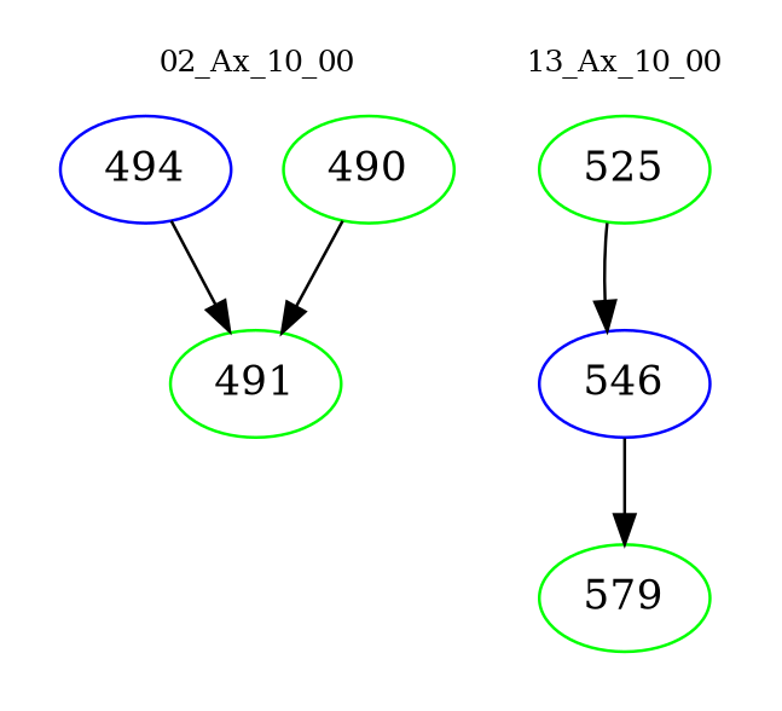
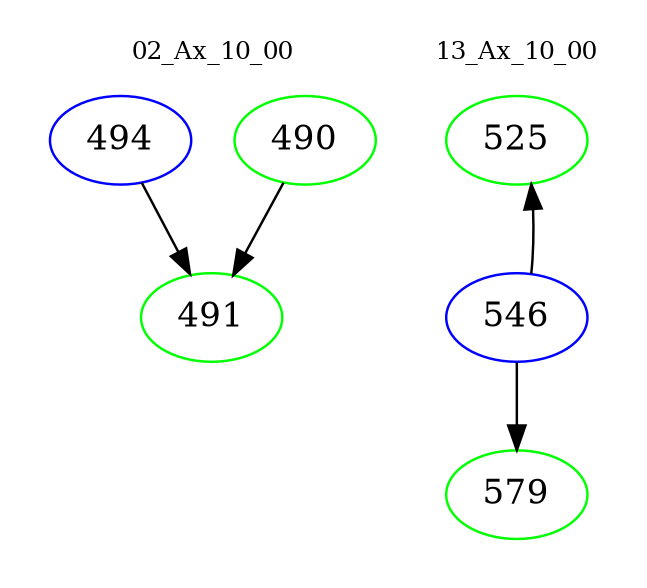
  digraph {
    node [color=green]
    edge [color=black]
    n1 [label=490]
    n2 [color=blue label=494]
    n3 [label=491]
    n4 [label=525]
    n5 [color=blue label=546]
    n6 [label=579]
    subgraph cluster_1 {
      color=white
      fontsize=10
      label="02_Ax_10_00"
      n1
      n2
      n3
    }
    subgraph cluster_2 {
      color=white
      fontsize=10
      label="13_Ax_10_00"
      n4
      n5
      n6
    }
    n1 -> n3
    n2 -> n3
-   n4 -> n5
+   n5 -> n4
    n5 -> n6
  }
